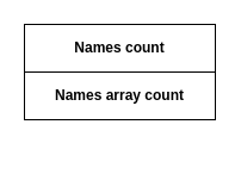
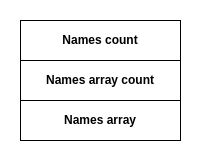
  <mxCell id="0" />
  <mxCell id="1" parent="0" />
  <mxCell id="2" value="&lt;b&gt;Names count&lt;/b&gt;" style="whiteSpace=wrap;html=1;align=center;" vertex="1" parent="1"><mxGeometry x="20" y="20" width="160" height="40" as="geometry" /></mxCell>
  <mxCell id="3" value="&lt;b&gt;Names array count&lt;/b&gt;" style="whiteSpace=wrap;html=1;align=center;" vertex="1" parent="1"><mxGeometry x="20" y="60" width="160" height="40" as="geometry" /></mxCell>
+ <mxCell id="4" value="&lt;b&gt;Names array&lt;/b&gt;" style="whiteSpace=wrap;html=1;align=center;" vertex="1" parent="1"><mxGeometry x="20" y="100" width="160" height="40" as="geometry" /></mxCell>
